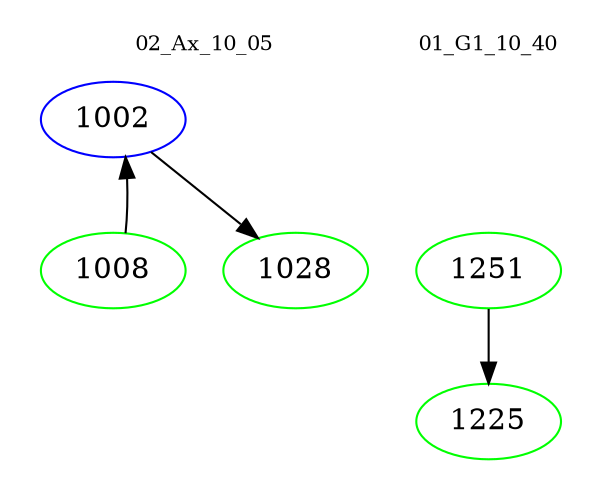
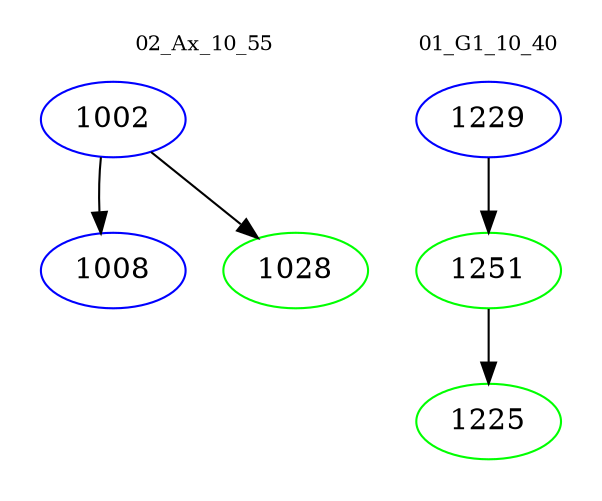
  digraph {
    node [color=green]
    edge [color=black]
    n1 [color=blue label=1002]
-   n2 [label=1008]
+   n2 [color=blue label=1008]
    n3 [label=1028]
+   n4 [color=blue label=1229]
    n5 [label=1225]
    n6 [label=1251]
    subgraph cluster_1 {
      color=white
      fontsize=10
-     label="02_Ax_10_05"
+     label="02_Ax_10_55"
      n1
      n2
      n3
    }
    subgraph cluster_2 {
      color=white
      fontsize=10
      label="01_G1_10_40"
+     n4
      n5
      n6
    }
-   n2 -> n1
+   n1 -> n2
    n1 -> n3
+   n4 -> n6
    n6 -> n5
  }
